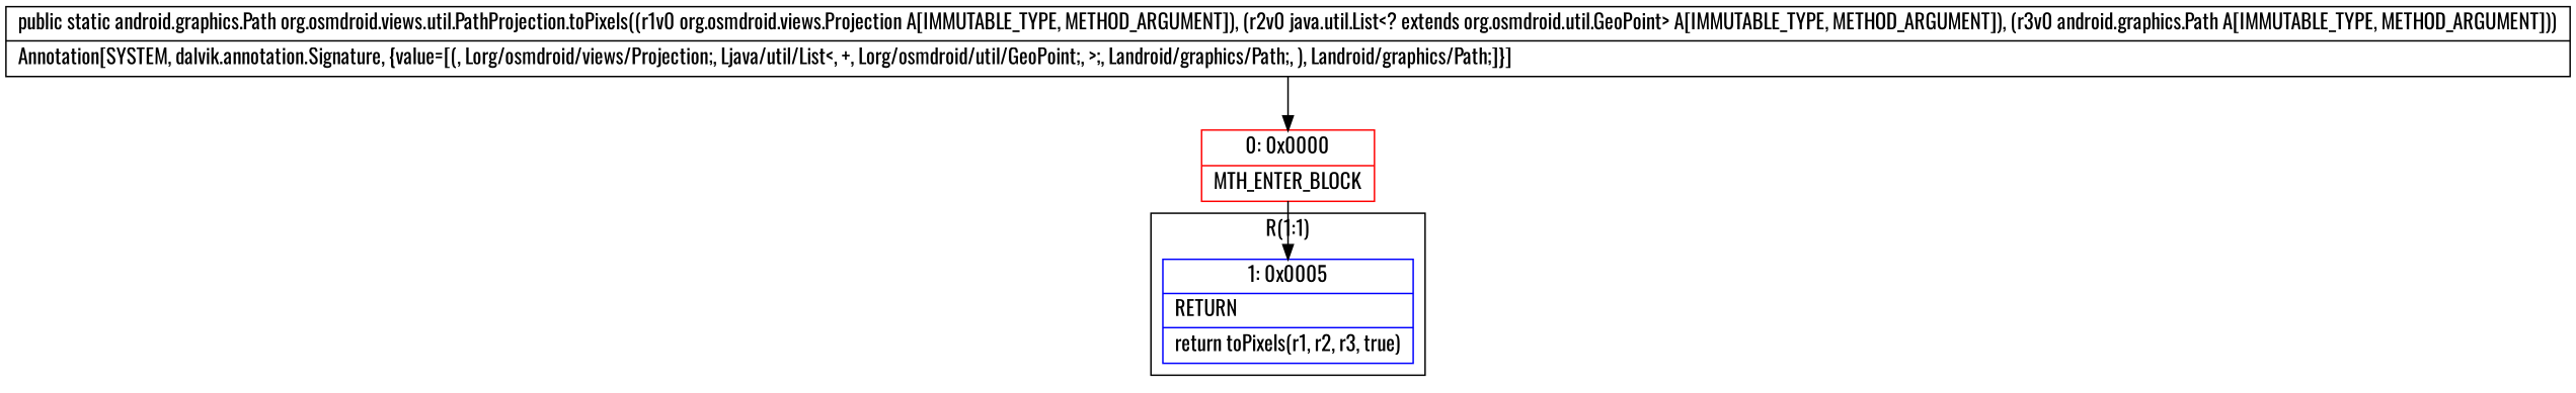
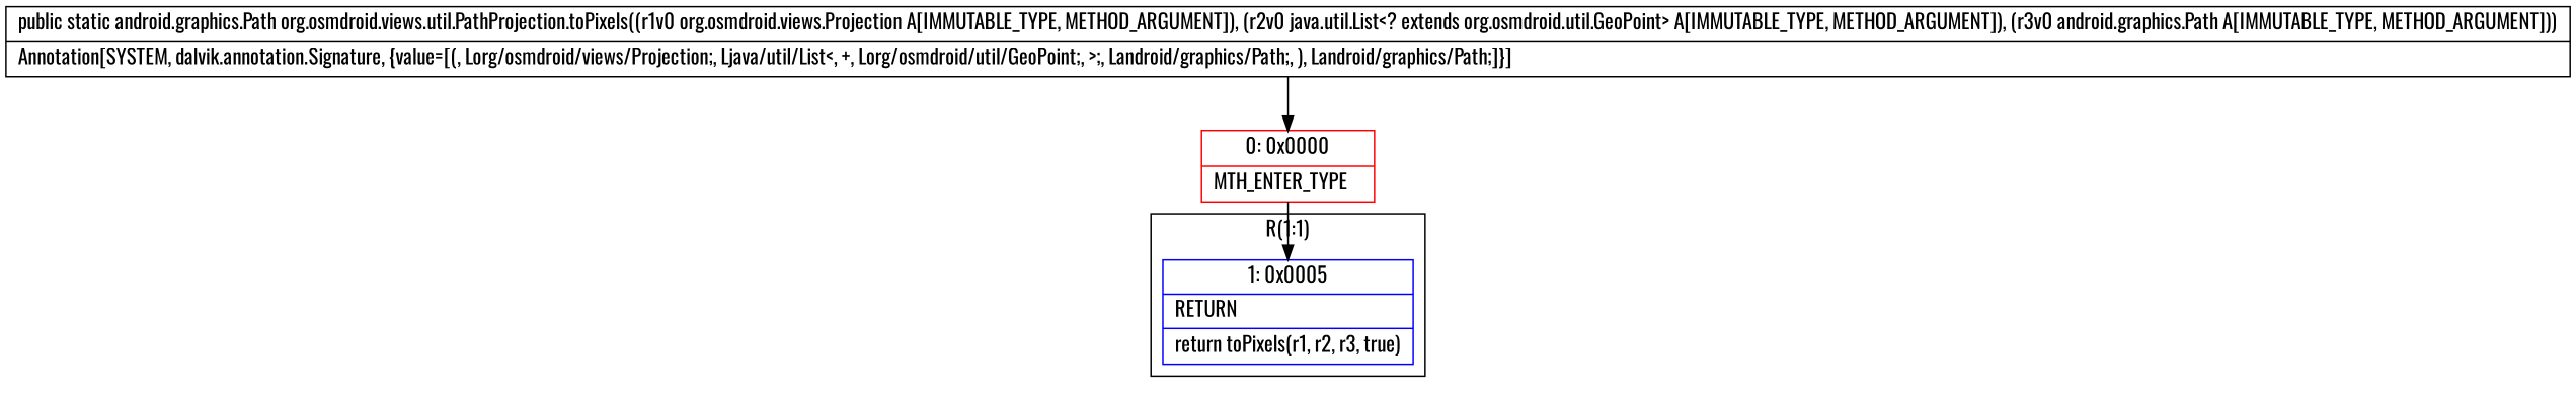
  digraph {
    fontname=Oswald
    node [shape=record fontname=Oswald]
    edge [fontname=Oswald]
    n1 [color=blue label="{1\:\ 0x0005|RETURN\l|return toPixels(r1, r2, r3, true)\l}"]
-   n2 [color=red label="{0\:\ 0x0000|MTH_ENTER_BLOCK\l}"]
+   n2 [color=red label="{0\:\ 0x0000|MTH_ENTER_TYPE\l}"]
    n3 [label="{public static android.graphics.Path org.osmdroid.views.util.PathProjection.toPixels((r1v0 org.osmdroid.views.Projection A[IMMUTABLE_TYPE, METHOD_ARGUMENT]), (r2v0 java.util.List\<? extends org.osmdroid.util.GeoPoint\> A[IMMUTABLE_TYPE, METHOD_ARGUMENT]), (r3v0 android.graphics.Path A[IMMUTABLE_TYPE, METHOD_ARGUMENT]))  | Annotation[SYSTEM, dalvik.annotation.Signature, \{value=[(, Lorg\/osmdroid\/views\/Projection;, Ljava\/util\/List\<, +, Lorg\/osmdroid\/util\/GeoPoint;, \>;, Landroid\/graphics\/Path;, ), Landroid\/graphics\/Path;]\}]\l}"]
    subgraph cluster_1 {
      label="R(1:1)"
      n1
    }
    n2 -> n1
    n3 -> n2
  }
